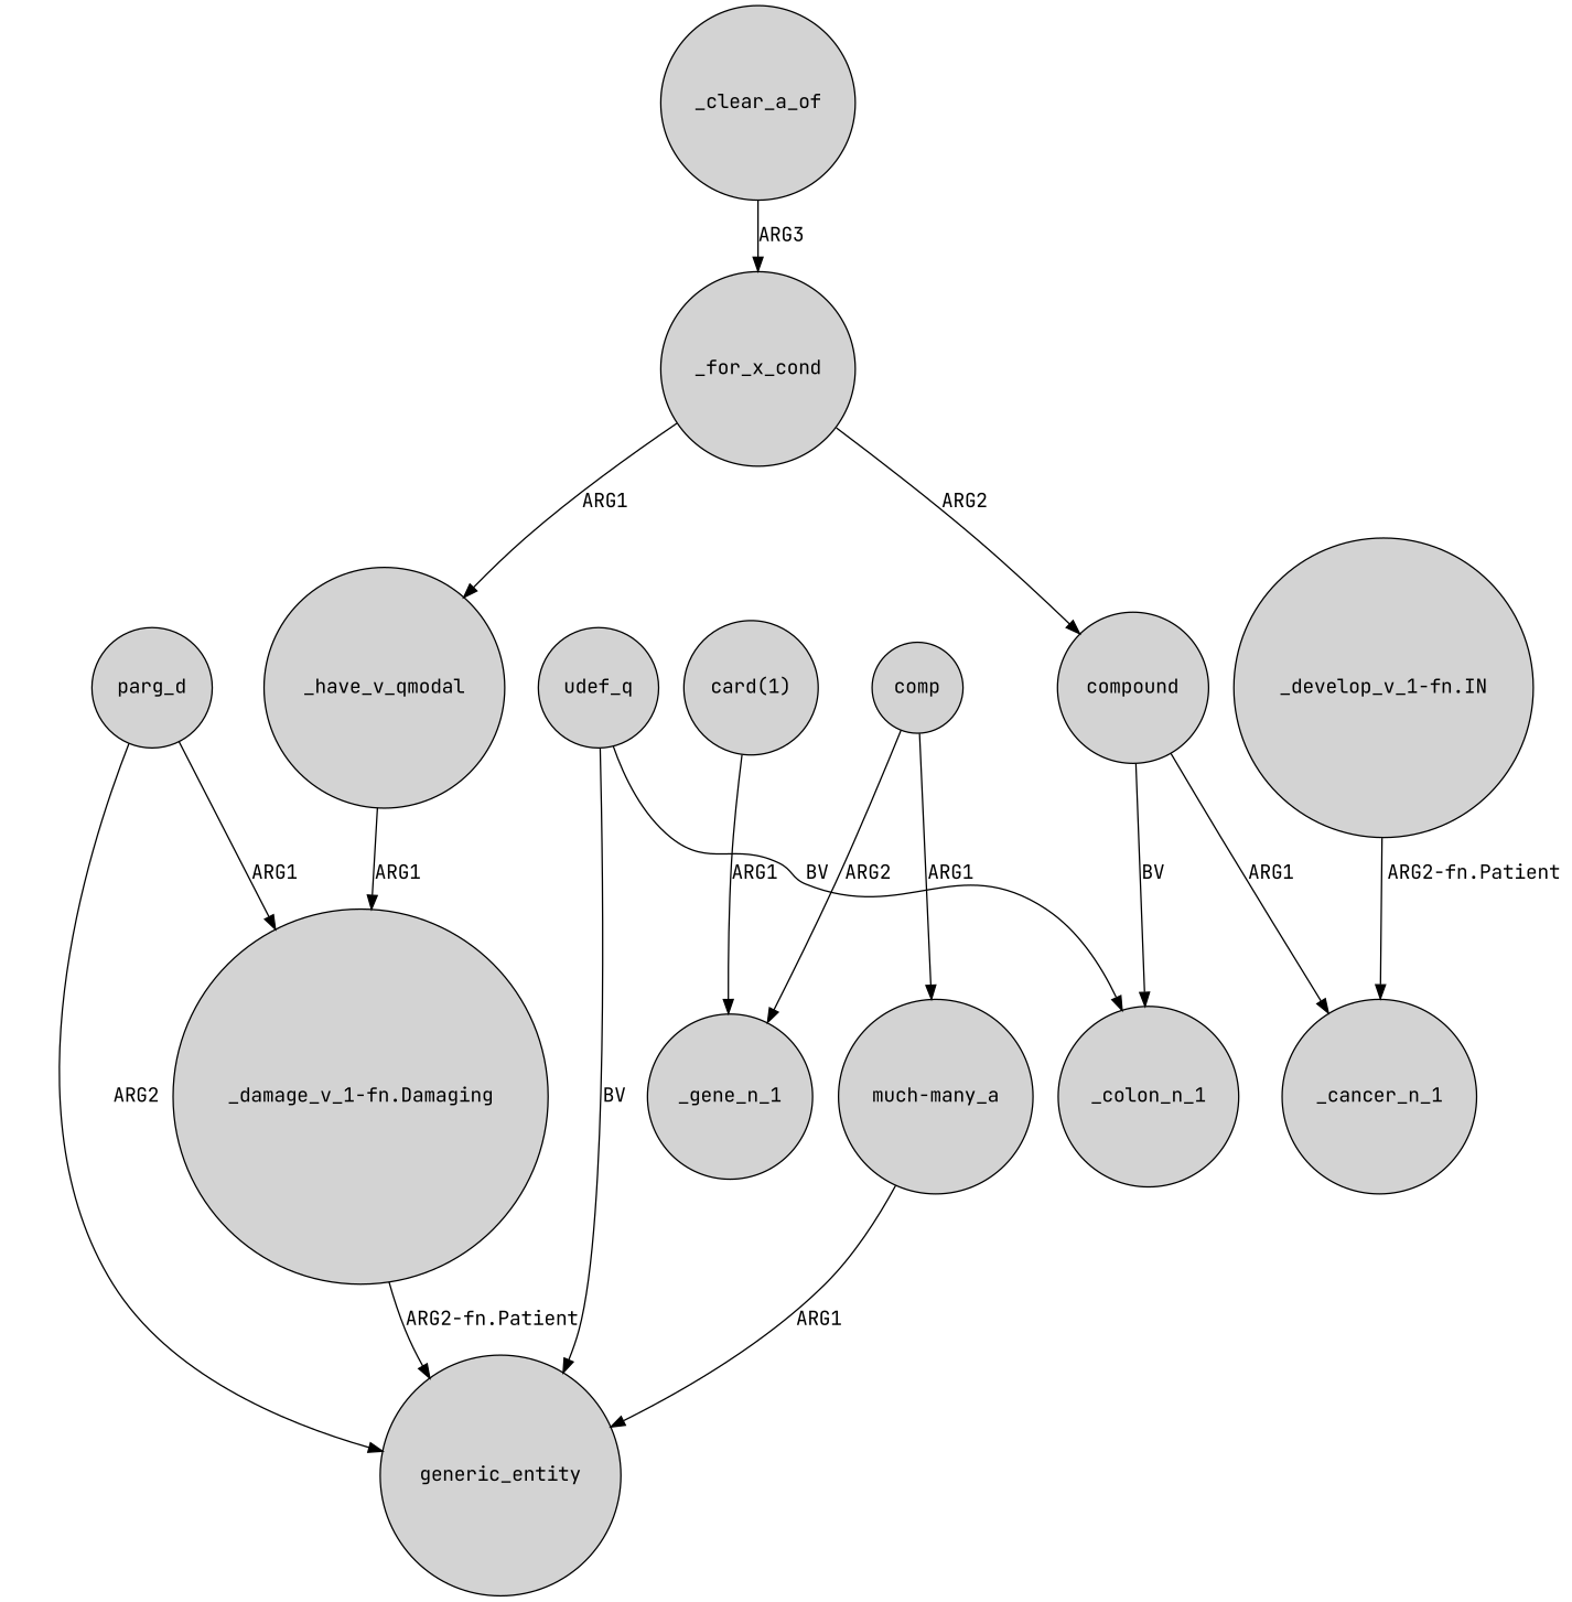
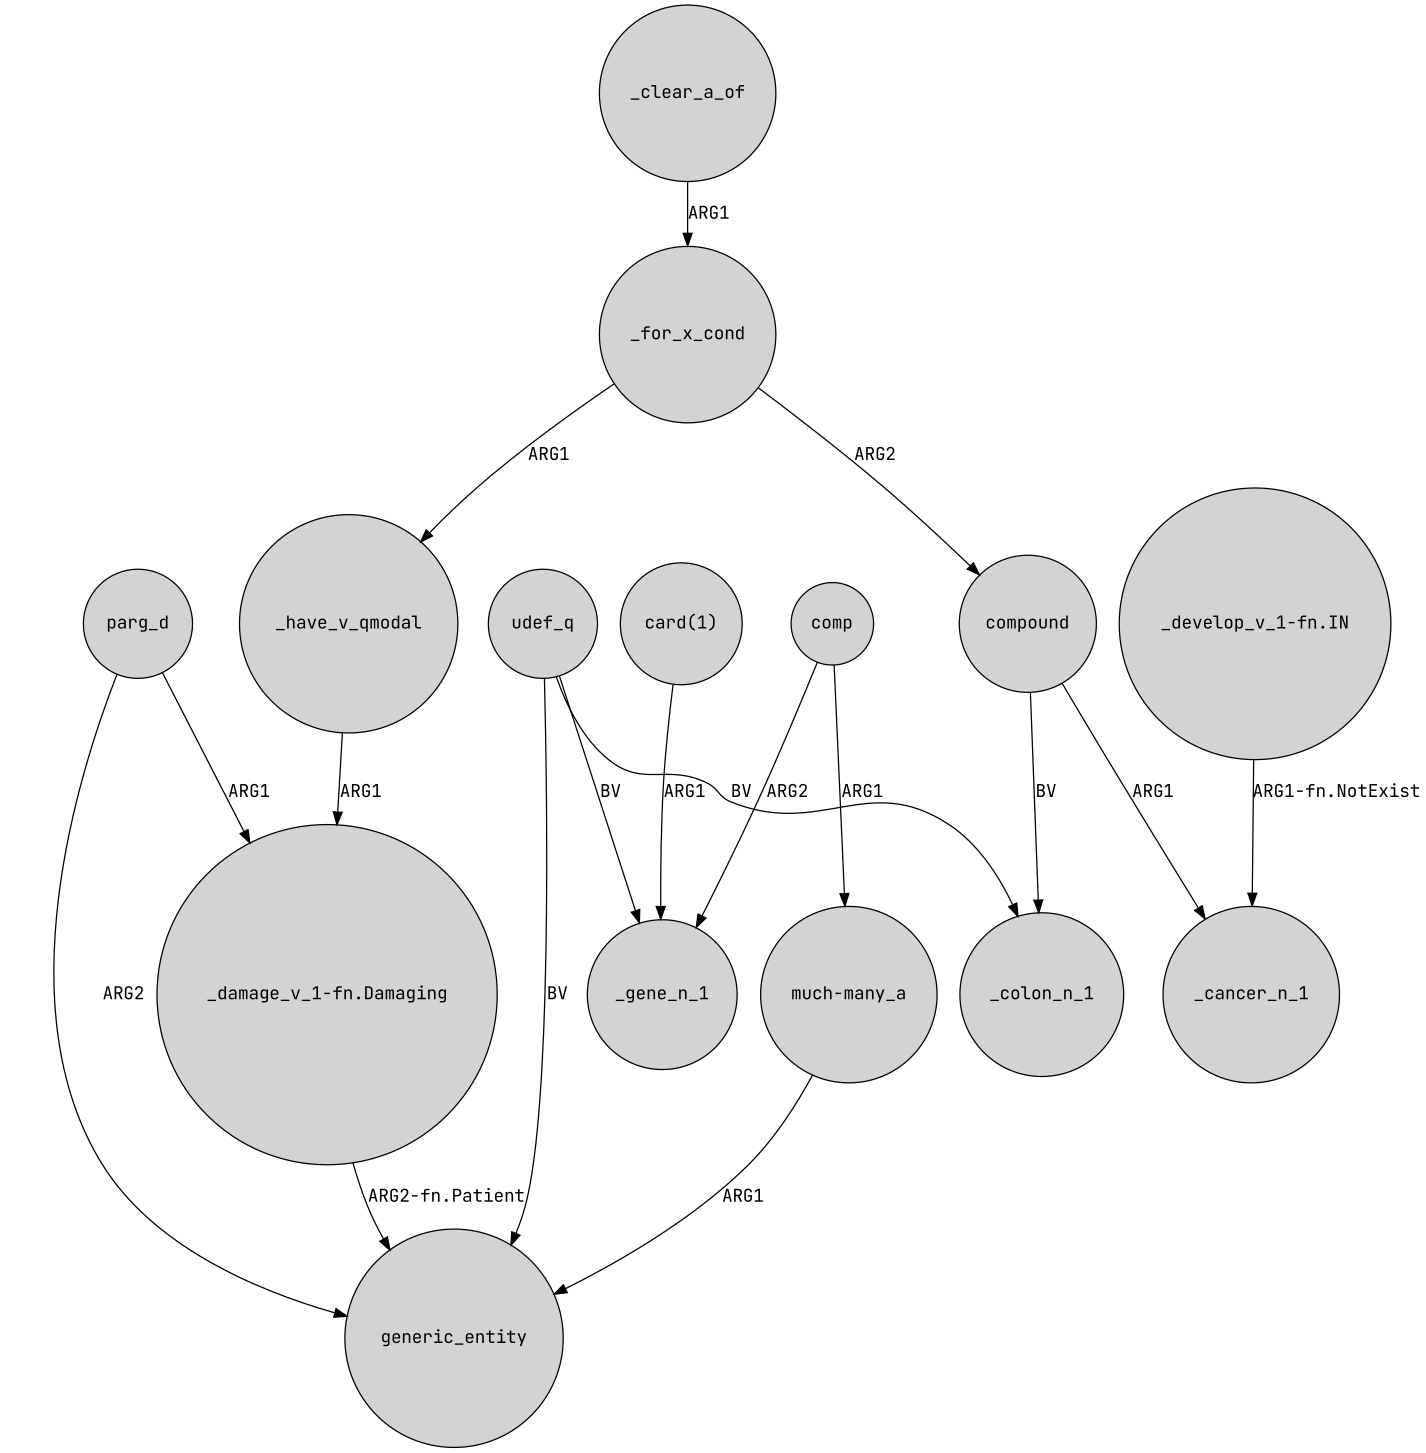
  digraph {
    fontname="JetBrains Mono"
    node [fontname="JetBrains Mono" shape=circle style=filled]
    edge [fontname="JetBrains Mono"]
    parg_d
    generic_entity
    "_damage_v_1-fn.Damaging"
    udef_q
    _colon_n_1
    _gene_n_1
    comp
    "much-many_a"
    "card(1)"
    _for_x_cond
    _have_v_qmodal
    compound
    "_develop_v_1-fn.IN"
    _cancer_n_1
    _clear_a_of
    parg_d -> generic_entity [label=ARG2]
    parg_d -> "_damage_v_1-fn.Damaging" [label=ARG1]
    "_damage_v_1-fn.Damaging" -> generic_entity [label="ARG2-fn.Patient"]
    udef_q -> generic_entity [label=BV]
    udef_q -> _colon_n_1 [label=BV]
+   udef_q -> _gene_n_1 [label=BV]
    comp -> _gene_n_1 [label=ARG2]
    comp -> "much-many_a" [label=ARG1]
    "much-many_a" -> generic_entity [label=ARG1]
    "card(1)" -> _gene_n_1 [label=ARG1]
    _for_x_cond -> _have_v_qmodal [label=ARG1]
    _for_x_cond -> compound [label=ARG2]
    _have_v_qmodal -> "_damage_v_1-fn.Damaging" [label=ARG1]
    compound -> _colon_n_1 [label=BV]
    compound -> _cancer_n_1 [label=ARG1]
-   "_develop_v_1-fn.IN" -> _cancer_n_1 [label="ARG2-fn.Patient"]
-   _clear_a_of -> _for_x_cond [label=ARG3]
+   "_develop_v_1-fn.IN" -> _cancer_n_1 [label="ARG1-fn.NotExist"]
+   _clear_a_of -> _for_x_cond [label=ARG1]
  }
